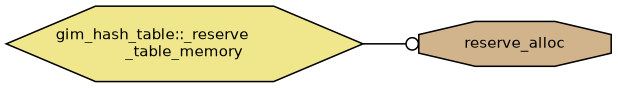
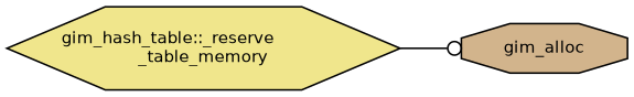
  digraph {
    rankdir=LR
    node [color=black fontname=Helvetica fontsize=10 style=filled]
    n1 [fillcolor=khaki fontcolor=black height=0.2 label="gim_hash_table::_reserve\l_table_memory" shape=hexagon width=0.4]
-   n2 [fillcolor=tan height=0.2 label=reserve_alloc shape=octagon width=0.4]
+   n2 [fillcolor=tan height=0.2 label=gim_alloc shape=octagon width=0.4]
    n1 -> n2 [color=black fontname=Helvetica fontsize=10 labelfontname=Helvetica labelfontsize=10 style=solid arrowhead=odot]
  }
